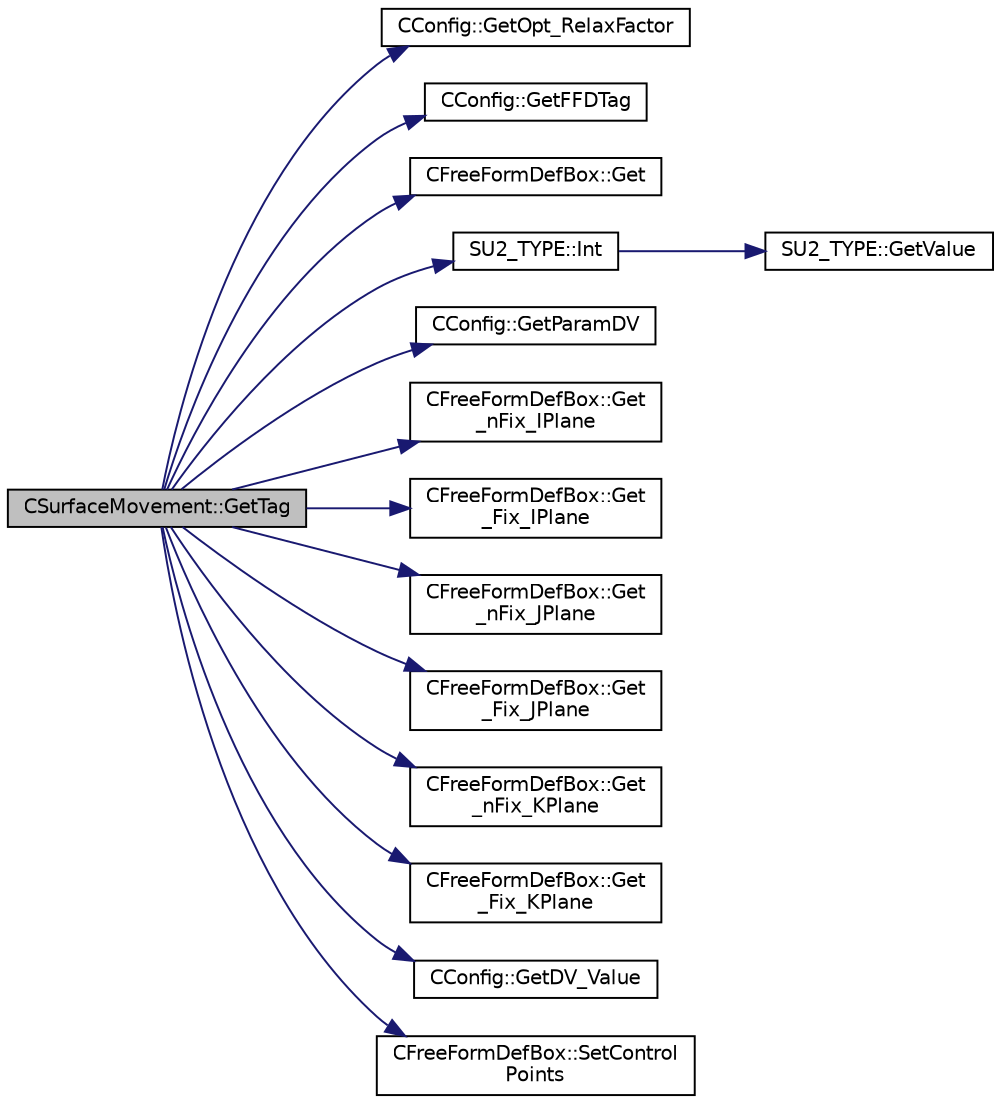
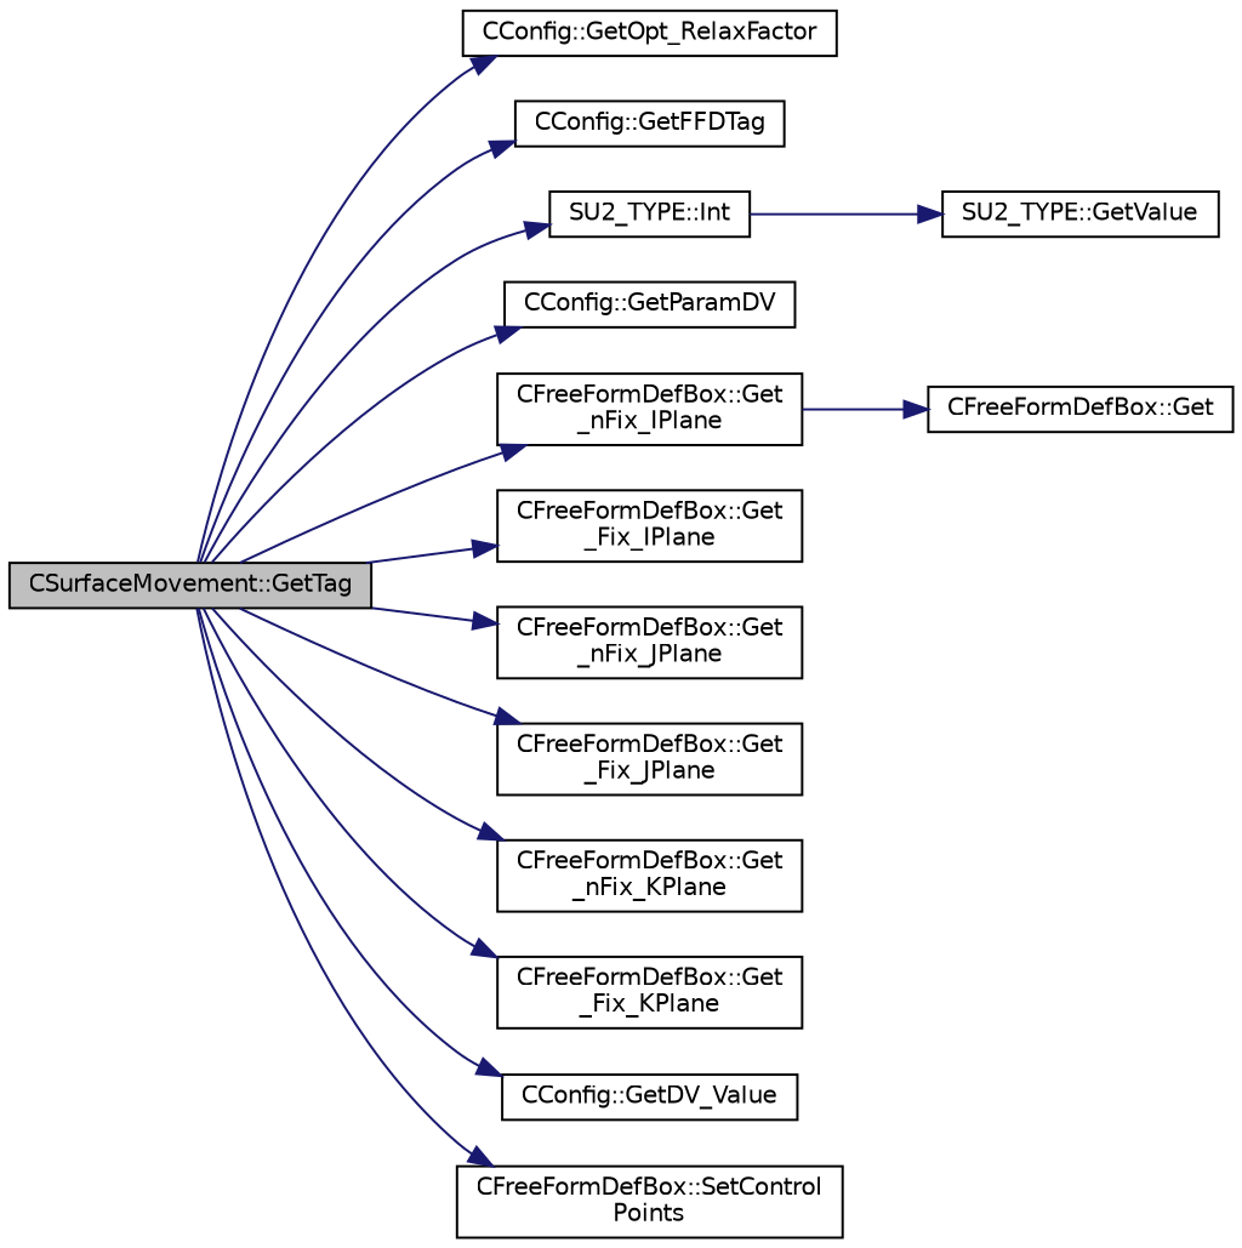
  digraph {
    rankdir=LR
    node [color=black fillcolor=white fontname=Helvetica fontsize=10 shape=record style=filled]
    edge [color=midnightblue fontname=Helvetica fontsize=10 labelfontname=Helvetica labelfontsize=10 style=solid]
    n1 [fillcolor=grey75 fontcolor=black height=0.2 label="CSurfaceMovement::GetTag" width=0.4]
    n2 [height=0.2 label="CConfig::GetOpt_RelaxFactor" width=0.4]
    n3 [height=0.2 label="CConfig::GetFFDTag" width=0.4]
    n4 [height=0.2 label="CFreeFormDefBox::Get" width=0.4]
    n5 [height=0.2 label="SU2_TYPE::Int" width=0.4]
    n6 [height=0.2 label="CConfig::GetParamDV" width=0.4]
    n7 [height=0.2 label="CFreeFormDefBox::Get\l_nFix_IPlane" width=0.4]
    n8 [height=0.2 label="CFreeFormDefBox::Get\l_Fix_IPlane" width=0.4]
    n9 [height=0.2 label="CFreeFormDefBox::Get\l_nFix_JPlane" width=0.4]
    n10 [height=0.2 label="CFreeFormDefBox::Get\l_Fix_JPlane" width=0.4]
    n11 [height=0.2 label="CFreeFormDefBox::Get\l_nFix_KPlane" width=0.4]
    n12 [height=0.2 label="CFreeFormDefBox::Get\l_Fix_KPlane" width=0.4]
    n13 [height=0.2 label="CConfig::GetDV_Value" width=0.4]
    n14 [height=0.2 label="CFreeFormDefBox::SetControl\lPoints" width=0.4]
    n15 [height=0.2 label="SU2_TYPE::GetValue" width=0.4]
    n1 -> n2
    n1 -> n3
-   n1 -> n4
+   n7 -> n4
    n1 -> n5
    n1 -> n6
    n1 -> n7
    n1 -> n8
    n1 -> n9
    n1 -> n10
    n1 -> n11
    n1 -> n12
    n1 -> n13
    n1 -> n14
    n5 -> n15
  }
